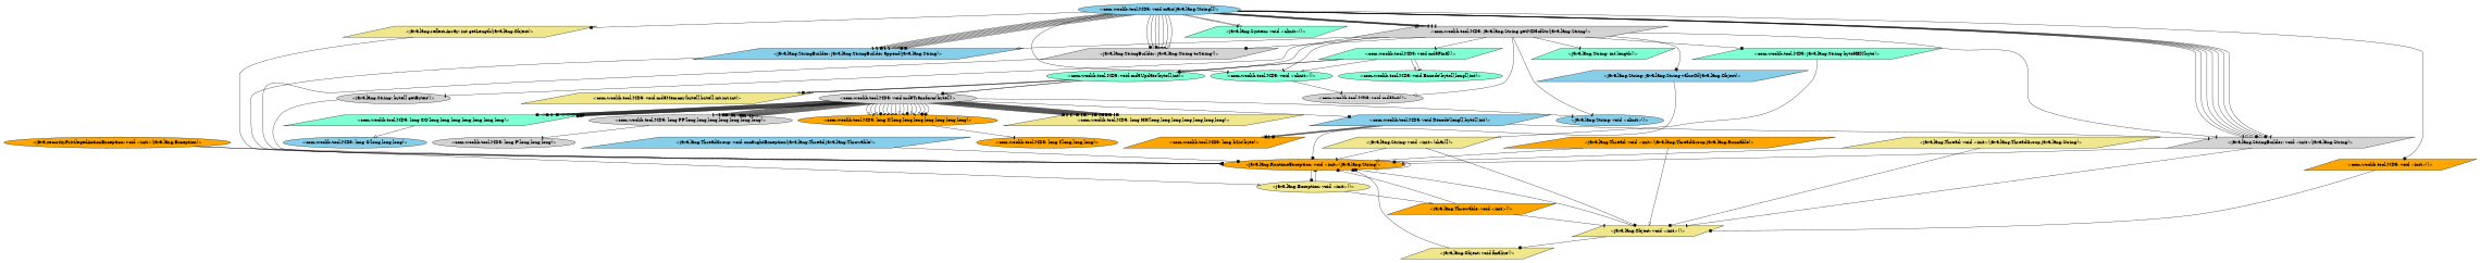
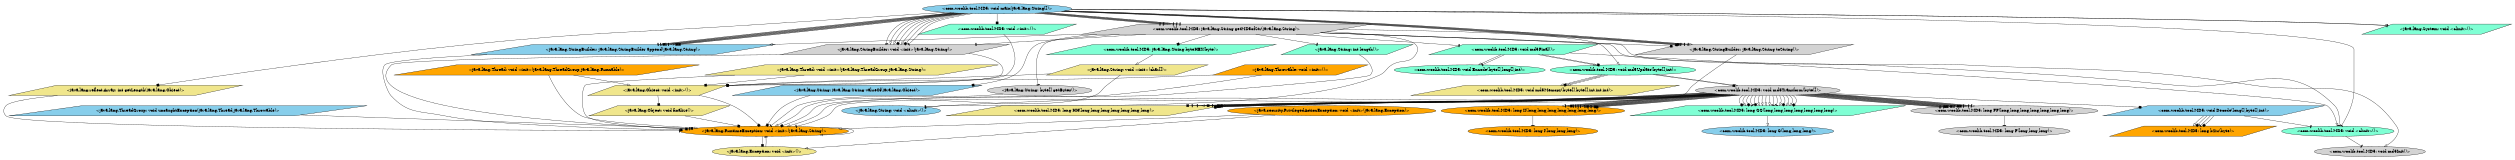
  digraph {
    fontname="DejaVu Serif"
    node [fillcolor=aquamarine fontname="DejaVu Serif" shape=parallelogram style=filled]
    edge [arrowhead=tee fontname="DejaVu Serif"]
    "<com.woolib.tool.MD5: void main(java.lang.String[])>" [fillcolor=skyblue shape=ellipse]
    "<com.woolib.tool.MD5: void <clinit>()>" [shape=ellipse]
    "<java.lang.StringBuilder: void <init>(java.lang.String)>" [fillcolor=lightgrey]
    "<java.lang.reflect.Array: int getLength(java.lang.Object)>" [fillcolor=khaki]
-   "<com.woolib.tool.MD5: void <init>()>" [fillcolor=orange]
+   "<com.woolib.tool.MD5: void <init>()>"
    "<java.lang.System: void <clinit>()>"
    "<java.lang.StringBuilder: java.lang.StringBuilder append(java.lang.String)>" [fillcolor=skyblue]
    "<java.lang.StringBuilder: java.lang.String toString()>" [fillcolor=lightgrey]
    "<com.woolib.tool.MD5: java.lang.String getMD5ofStr(java.lang.String)>" [fillcolor=lightgrey]
    "<com.woolib.tool.MD5: void md5Init()>" [fillcolor=lightgrey shape=ellipse]
    "<java.lang.RuntimeException: void <init>(java.lang.String)>" [fillcolor=orange shape=ellipse]
    "<java.lang.Object: void <init>()>" [fillcolor=khaki]
    "<java.lang.String: void <clinit>()>" [fillcolor=skyblue shape=ellipse]
    "<com.woolib.tool.MD5: java.lang.String byteHEX(byte)>"
    "<java.lang.String: java.lang.String valueOf(java.lang.Object)>" [fillcolor=skyblue]
    "<com.woolib.tool.MD5: void md5Final()>"
    "<com.woolib.tool.MD5: void md5Update(byte[],int)>" [shape=ellipse]
    "<java.lang.String: byte[] getBytes()>" [fillcolor=lightgrey shape=ellipse]
    "<java.lang.String: int length()>"
    "<java.lang.Exception: void <init>()>" [fillcolor=khaki shape=ellipse]
    "<java.lang.Object: void finalize()>" [fillcolor=khaki]
    "<java.lang.ThreadGroup: void uncaughtException(java.lang.Thread,java.lang.Throwable)>" [fillcolor=skyblue]
    "<java.lang.Throwable: void <init>()>" [fillcolor=orange]
    "<java.security.PrivilegedActionException: void <init>(java.lang.Exception)>" [fillcolor=orange shape=ellipse]
    "<java.lang.Thread: void <init>(java.lang.ThreadGroup,java.lang.Runnable)>" [fillcolor=orange]
    "<java.lang.Thread: void <init>(java.lang.ThreadGroup,java.lang.String)>" [fillcolor=khaki]
    "<java.lang.String: void <init>(char[])>" [fillcolor=khaki]
    "<com.woolib.tool.MD5: void Encode(byte[],long[],int)>" [shape=ellipse]
    "<com.woolib.tool.MD5: void md5Memcpy(byte[],byte[],int,int,int)>" [fillcolor=khaki]
    "<com.woolib.tool.MD5: void md5Transform(byte[])>" [fillcolor=lightgrey shape=ellipse]
    "<com.woolib.tool.MD5: void Decode(long[],byte[],int)>" [fillcolor=skyblue]
    "<com.woolib.tool.MD5: long II(long,long,long,long,long,long,long)>" [fillcolor=orange shape=ellipse]
    "<com.woolib.tool.MD5: long HH(long,long,long,long,long,long,long)>" [fillcolor=khaki]
    "<com.woolib.tool.MD5: long GG(long,long,long,long,long,long,long)>"
    "<com.woolib.tool.MD5: long FF(long,long,long,long,long,long,long)>" [fillcolor=lightgrey shape=ellipse]
    "<com.woolib.tool.MD5: long b2iu(byte)>" [fillcolor=orange]
    "<com.woolib.tool.MD5: long I(long,long,long)>" [fillcolor=orange shape=ellipse]
    "<com.woolib.tool.MD5: long G(long,long,long)>" [fillcolor=skyblue shape=ellipse]
    "<com.woolib.tool.MD5: long F(long,long,long)>" [fillcolor=lightgrey shape=ellipse]
    "<com.woolib.tool.MD5: void main(java.lang.String[])>" -> "<com.woolib.tool.MD5: void <clinit>()>"
    "<com.woolib.tool.MD5: void main(java.lang.String[])>" -> "<java.lang.StringBuilder: void <init>(java.lang.String)>"
    "<com.woolib.tool.MD5: void main(java.lang.String[])>" -> "<java.lang.StringBuilder: void <init>(java.lang.String)>" [arrowhead=onormal]
    "<com.woolib.tool.MD5: void main(java.lang.String[])>" -> "<java.lang.StringBuilder: void <init>(java.lang.String)>" [arrowhead=onormal]
    "<com.woolib.tool.MD5: void main(java.lang.String[])>" -> "<java.lang.StringBuilder: void <init>(java.lang.String)>" [arrowhead=box]
    "<com.woolib.tool.MD5: void main(java.lang.String[])>" -> "<java.lang.StringBuilder: void <init>(java.lang.String)>" [arrowhead=onormal]
    "<com.woolib.tool.MD5: void main(java.lang.String[])>" -> "<java.lang.StringBuilder: void <init>(java.lang.String)>" [arrowhead=box]
    "<com.woolib.tool.MD5: void main(java.lang.String[])>" -> "<java.lang.StringBuilder: void <init>(java.lang.String)>"
    "<com.woolib.tool.MD5: void main(java.lang.String[])>" -> "<java.lang.reflect.Array: int getLength(java.lang.Object)>" [arrowhead=box]
    "<com.woolib.tool.MD5: void main(java.lang.String[])>" -> "<com.woolib.tool.MD5: void <init>()>" [arrowhead=box]
    "<com.woolib.tool.MD5: void main(java.lang.String[])>" -> "<java.lang.System: void <clinit>()>"
    "<com.woolib.tool.MD5: void main(java.lang.String[])>" -> "<java.lang.System: void <clinit>()>" [arrowhead=onormal]
    "<com.woolib.tool.MD5: void main(java.lang.String[])>" -> "<java.lang.StringBuilder: java.lang.StringBuilder append(java.lang.String)>"
    "<com.woolib.tool.MD5: void main(java.lang.String[])>" -> "<java.lang.StringBuilder: java.lang.StringBuilder append(java.lang.String)>"
    "<com.woolib.tool.MD5: void main(java.lang.String[])>" -> "<java.lang.StringBuilder: java.lang.StringBuilder append(java.lang.String)>" [arrowhead=box]
    "<com.woolib.tool.MD5: void main(java.lang.String[])>" -> "<java.lang.StringBuilder: java.lang.StringBuilder append(java.lang.String)>"
    "<com.woolib.tool.MD5: void main(java.lang.String[])>" -> "<java.lang.StringBuilder: java.lang.StringBuilder append(java.lang.String)>"
    "<com.woolib.tool.MD5: void main(java.lang.String[])>" -> "<java.lang.StringBuilder: java.lang.StringBuilder append(java.lang.String)>" [arrowhead=onormal]
    "<com.woolib.tool.MD5: void main(java.lang.String[])>" -> "<java.lang.StringBuilder: java.lang.StringBuilder append(java.lang.String)>" [arrowhead=onormal]
    "<com.woolib.tool.MD5: void main(java.lang.String[])>" -> "<java.lang.StringBuilder: java.lang.StringBuilder append(java.lang.String)>" [arrowhead=box]
    "<com.woolib.tool.MD5: void main(java.lang.String[])>" -> "<java.lang.StringBuilder: java.lang.StringBuilder append(java.lang.String)>" [arrowhead=box]
    "<com.woolib.tool.MD5: void main(java.lang.String[])>" -> "<java.lang.StringBuilder: java.lang.String toString()>" [arrowhead=box]
    "<com.woolib.tool.MD5: void main(java.lang.String[])>" -> "<java.lang.StringBuilder: java.lang.String toString()>" [arrowhead=onormal]
    "<com.woolib.tool.MD5: void main(java.lang.String[])>" -> "<java.lang.StringBuilder: java.lang.String toString()>" [arrowhead=box]
    "<com.woolib.tool.MD5: void main(java.lang.String[])>" -> "<java.lang.StringBuilder: java.lang.String toString()>"
    "<com.woolib.tool.MD5: void main(java.lang.String[])>" -> "<java.lang.StringBuilder: java.lang.String toString()>"
    "<com.woolib.tool.MD5: void main(java.lang.String[])>" -> "<java.lang.StringBuilder: java.lang.String toString()>"
    "<com.woolib.tool.MD5: void main(java.lang.String[])>" -> "<java.lang.StringBuilder: java.lang.String toString()>" [arrowhead=onormal]
    "<com.woolib.tool.MD5: void main(java.lang.String[])>" -> "<com.woolib.tool.MD5: java.lang.String getMD5ofStr(java.lang.String)>"
    "<com.woolib.tool.MD5: void main(java.lang.String[])>" -> "<com.woolib.tool.MD5: java.lang.String getMD5ofStr(java.lang.String)>"
    "<com.woolib.tool.MD5: void main(java.lang.String[])>" -> "<com.woolib.tool.MD5: java.lang.String getMD5ofStr(java.lang.String)>" [arrowhead=onormal]
    "<com.woolib.tool.MD5: void main(java.lang.String[])>" -> "<com.woolib.tool.MD5: java.lang.String getMD5ofStr(java.lang.String)>" [arrowhead=onormal]
    "<com.woolib.tool.MD5: void main(java.lang.String[])>" -> "<com.woolib.tool.MD5: java.lang.String getMD5ofStr(java.lang.String)>"
    "<com.woolib.tool.MD5: void main(java.lang.String[])>" -> "<com.woolib.tool.MD5: java.lang.String getMD5ofStr(java.lang.String)>"
    "<com.woolib.tool.MD5: void main(java.lang.String[])>" -> "<com.woolib.tool.MD5: java.lang.String getMD5ofStr(java.lang.String)>"
    "<com.woolib.tool.MD5: void <clinit>()>" -> "<com.woolib.tool.MD5: void md5Init()>"
    "<java.lang.StringBuilder: void <init>(java.lang.String)>" -> "<java.lang.RuntimeException: void <init>(java.lang.String)>"
    "<java.lang.StringBuilder: void <init>(java.lang.String)>" -> "<java.lang.Object: void <init>()>"
    "<java.lang.reflect.Array: int getLength(java.lang.Object)>" -> "<java.lang.RuntimeException: void <init>(java.lang.String)>"
    "<com.woolib.tool.MD5: void <init>()>" -> "<java.lang.Object: void <init>()>" [arrowhead=box]
    "<java.lang.StringBuilder: java.lang.StringBuilder append(java.lang.String)>" -> "<java.lang.RuntimeException: void <init>(java.lang.String)>" [arrowhead=box]
    "<java.lang.StringBuilder: java.lang.String toString()>" -> "<java.lang.RuntimeException: void <init>(java.lang.String)>"
    "<com.woolib.tool.MD5: java.lang.String getMD5ofStr(java.lang.String)>" -> "<com.woolib.tool.MD5: void <clinit>()>"
    "<com.woolib.tool.MD5: java.lang.String getMD5ofStr(java.lang.String)>" -> "<java.lang.StringBuilder: void <init>(java.lang.String)>"
    "<com.woolib.tool.MD5: java.lang.String getMD5ofStr(java.lang.String)>" -> "<java.lang.StringBuilder: java.lang.StringBuilder append(java.lang.String)>" [arrowhead=onormal]
    "<com.woolib.tool.MD5: java.lang.String getMD5ofStr(java.lang.String)>" -> "<java.lang.StringBuilder: java.lang.String toString()>" [arrowhead=box]
    "<com.woolib.tool.MD5: java.lang.String getMD5ofStr(java.lang.String)>" -> "<com.woolib.tool.MD5: void md5Init()>" [arrowhead=onormal]
    "<com.woolib.tool.MD5: java.lang.String getMD5ofStr(java.lang.String)>" -> "<java.lang.String: void <clinit>()>"
    "<com.woolib.tool.MD5: java.lang.String getMD5ofStr(java.lang.String)>" -> "<com.woolib.tool.MD5: java.lang.String byteHEX(byte)>" [arrowhead=box]
    "<com.woolib.tool.MD5: java.lang.String getMD5ofStr(java.lang.String)>" -> "<java.lang.String: java.lang.String valueOf(java.lang.Object)>" [arrowhead=box]
    "<com.woolib.tool.MD5: java.lang.String getMD5ofStr(java.lang.String)>" -> "<com.woolib.tool.MD5: void md5Final()>"
    "<com.woolib.tool.MD5: java.lang.String getMD5ofStr(java.lang.String)>" -> "<com.woolib.tool.MD5: void md5Update(byte[],int)>" [arrowhead=onormal]
    "<com.woolib.tool.MD5: java.lang.String getMD5ofStr(java.lang.String)>" -> "<java.lang.String: byte[] getBytes()>"
    "<com.woolib.tool.MD5: java.lang.String getMD5ofStr(java.lang.String)>" -> "<java.lang.String: int length()>"
    "<java.lang.RuntimeException: void <init>(java.lang.String)>" -> "<java.lang.RuntimeException: void <init>(java.lang.String)>" [arrowhead=onormal]
    "<java.lang.RuntimeException: void <init>(java.lang.String)>" -> "<java.lang.Exception: void <init>()>" [arrowhead=box]
    "<java.lang.Object: void <init>()>" -> "<java.lang.RuntimeException: void <init>(java.lang.String)>" [arrowhead=box]
    "<java.lang.Object: void <init>()>" -> "<java.lang.Object: void finalize()>" [arrowhead=box]
    "<com.woolib.tool.MD5: java.lang.String byteHEX(byte)>" -> "<java.lang.String: void <init>(char[])>" [arrowhead=onormal]
    "<java.lang.String: java.lang.String valueOf(java.lang.Object)>" -> "<java.lang.RuntimeException: void <init>(java.lang.String)>" [arrowhead=box]
    "<com.woolib.tool.MD5: void md5Final()>" -> "<com.woolib.tool.MD5: void <clinit>()>" [arrowhead=onormal]
    "<com.woolib.tool.MD5: void md5Final()>" -> "<com.woolib.tool.MD5: void md5Update(byte[],int)>" [arrowhead=onormal]
    "<com.woolib.tool.MD5: void md5Final()>" -> "<com.woolib.tool.MD5: void md5Update(byte[],int)>" [arrowhead=box]
    "<com.woolib.tool.MD5: void md5Final()>" -> "<com.woolib.tool.MD5: void Encode(byte[],long[],int)>" [arrowhead=onormal]
    "<com.woolib.tool.MD5: void md5Final()>" -> "<com.woolib.tool.MD5: void Encode(byte[],long[],int)>"
    "<com.woolib.tool.MD5: void md5Update(byte[],int)>" -> "<com.woolib.tool.MD5: void md5Memcpy(byte[],byte[],int,int,int)>" [arrowhead=onormal]
    "<com.woolib.tool.MD5: void md5Update(byte[],int)>" -> "<com.woolib.tool.MD5: void md5Memcpy(byte[],byte[],int,int,int)>" [arrowhead=box]
    "<com.woolib.tool.MD5: void md5Update(byte[],int)>" -> "<com.woolib.tool.MD5: void md5Memcpy(byte[],byte[],int,int,int)>" [arrowhead=onormal]
    "<com.woolib.tool.MD5: void md5Update(byte[],int)>" -> "<com.woolib.tool.MD5: void md5Transform(byte[])>" [arrowhead=box]
    "<com.woolib.tool.MD5: void md5Update(byte[],int)>" -> "<com.woolib.tool.MD5: void md5Transform(byte[])>" [arrowhead=onormal]
    "<java.lang.String: byte[] getBytes()>" -> "<java.lang.RuntimeException: void <init>(java.lang.String)>"
+   "<java.lang.String: int length()>" -> "<java.lang.RuntimeException: void <init>(java.lang.String)>" [arrowhead=onormal]
    "<java.lang.Exception: void <init>()>" -> "<java.lang.RuntimeException: void <init>(java.lang.String)>"
-   "<java.lang.Exception: void <init>()>" -> "<java.lang.Throwable: void <init>()>" [arrowhead=onormal]
    "<java.lang.Object: void finalize()>" -> "<java.lang.RuntimeException: void <init>(java.lang.String)>" [arrowhead=box]
    "<java.lang.ThreadGroup: void uncaughtException(java.lang.Thread,java.lang.Throwable)>" -> "<java.lang.RuntimeException: void <init>(java.lang.String)>" [arrowhead=box]
    "<java.lang.Throwable: void <init>()>" -> "<java.lang.RuntimeException: void <init>(java.lang.String)>" [arrowhead=box]
    "<java.lang.Throwable: void <init>()>" -> "<java.lang.Object: void <init>()>"
    "<java.security.PrivilegedActionException: void <init>(java.lang.Exception)>" -> "<java.lang.RuntimeException: void <init>(java.lang.String)>" [arrowhead=onormal]
    "<java.security.PrivilegedActionException: void <init>(java.lang.Exception)>" -> "<java.lang.Exception: void <init>()>" [arrowhead=onormal]
    "<java.lang.Thread: void <init>(java.lang.ThreadGroup,java.lang.Runnable)>" -> "<java.lang.RuntimeException: void <init>(java.lang.String)>" [arrowhead=onormal]
    "<java.lang.Thread: void <init>(java.lang.ThreadGroup,java.lang.Runnable)>" -> "<java.lang.Object: void <init>()>" [arrowhead=onormal]
    "<java.lang.Thread: void <init>(java.lang.ThreadGroup,java.lang.String)>" -> "<java.lang.RuntimeException: void <init>(java.lang.String)>" [arrowhead=box]
    "<java.lang.Thread: void <init>(java.lang.ThreadGroup,java.lang.String)>" -> "<java.lang.Object: void <init>()>" [arrowhead=box]
-   "<java.lang.String: void <init>(char[])>" -> "<java.lang.RuntimeException: void <init>(java.lang.String)>"
+   "<java.lang.String: void <init>(char[])>" -> "<java.lang.RuntimeException: void <init>(java.lang.String)>" [arrowhead=onormal]
    "<java.lang.String: void <init>(char[])>" -> "<java.lang.Object: void <init>()>" [arrowhead=box]
    "<com.woolib.tool.MD5: void md5Transform(byte[])>" -> "<java.lang.String: void <clinit>()>"
    "<com.woolib.tool.MD5: void md5Transform(byte[])>" -> "<com.woolib.tool.MD5: void Decode(long[],byte[],int)>" [arrowhead=box]
    "<com.woolib.tool.MD5: void md5Transform(byte[])>" -> "<com.woolib.tool.MD5: long II(long,long,long,long,long,long,long)>" [arrowhead=onormal]
    "<com.woolib.tool.MD5: void md5Transform(byte[])>" -> "<com.woolib.tool.MD5: long II(long,long,long,long,long,long,long)>"
    "<com.woolib.tool.MD5: void md5Transform(byte[])>" -> "<com.woolib.tool.MD5: long II(long,long,long,long,long,long,long)>" [arrowhead=onormal]
    "<com.woolib.tool.MD5: void md5Transform(byte[])>" -> "<com.woolib.tool.MD5: long II(long,long,long,long,long,long,long)>" [arrowhead=box]
    "<com.woolib.tool.MD5: void md5Transform(byte[])>" -> "<com.woolib.tool.MD5: long II(long,long,long,long,long,long,long)>"
    "<com.woolib.tool.MD5: void md5Transform(byte[])>" -> "<com.woolib.tool.MD5: long II(long,long,long,long,long,long,long)>"
    "<com.woolib.tool.MD5: void md5Transform(byte[])>" -> "<com.woolib.tool.MD5: long II(long,long,long,long,long,long,long)>"
    "<com.woolib.tool.MD5: void md5Transform(byte[])>" -> "<com.woolib.tool.MD5: long II(long,long,long,long,long,long,long)>"
    "<com.woolib.tool.MD5: void md5Transform(byte[])>" -> "<com.woolib.tool.MD5: long II(long,long,long,long,long,long,long)>" [arrowhead=onormal]
    "<com.woolib.tool.MD5: void md5Transform(byte[])>" -> "<com.woolib.tool.MD5: long II(long,long,long,long,long,long,long)>"
    "<com.woolib.tool.MD5: void md5Transform(byte[])>" -> "<com.woolib.tool.MD5: long II(long,long,long,long,long,long,long)>" [arrowhead=box]
    "<com.woolib.tool.MD5: void md5Transform(byte[])>" -> "<com.woolib.tool.MD5: long II(long,long,long,long,long,long,long)>" [arrowhead=onormal]
    "<com.woolib.tool.MD5: void md5Transform(byte[])>" -> "<com.woolib.tool.MD5: long II(long,long,long,long,long,long,long)>"
    "<com.woolib.tool.MD5: void md5Transform(byte[])>" -> "<com.woolib.tool.MD5: long II(long,long,long,long,long,long,long)>" [arrowhead=onormal]
    "<com.woolib.tool.MD5: void md5Transform(byte[])>" -> "<com.woolib.tool.MD5: long II(long,long,long,long,long,long,long)>" [arrowhead=box]
    "<com.woolib.tool.MD5: void md5Transform(byte[])>" -> "<com.woolib.tool.MD5: long II(long,long,long,long,long,long,long)>" [arrowhead=box]
    "<com.woolib.tool.MD5: void md5Transform(byte[])>" -> "<com.woolib.tool.MD5: long HH(long,long,long,long,long,long,long)>" [arrowhead=box]
    "<com.woolib.tool.MD5: void md5Transform(byte[])>" -> "<com.woolib.tool.MD5: long HH(long,long,long,long,long,long,long)>"
    "<com.woolib.tool.MD5: void md5Transform(byte[])>" -> "<com.woolib.tool.MD5: long HH(long,long,long,long,long,long,long)>"
    "<com.woolib.tool.MD5: void md5Transform(byte[])>" -> "<com.woolib.tool.MD5: long HH(long,long,long,long,long,long,long)>" [arrowhead=onormal]
    "<com.woolib.tool.MD5: void md5Transform(byte[])>" -> "<com.woolib.tool.MD5: long HH(long,long,long,long,long,long,long)>" [arrowhead=box]
    "<com.woolib.tool.MD5: void md5Transform(byte[])>" -> "<com.woolib.tool.MD5: long HH(long,long,long,long,long,long,long)>"
    "<com.woolib.tool.MD5: void md5Transform(byte[])>" -> "<com.woolib.tool.MD5: long HH(long,long,long,long,long,long,long)>" [arrowhead=box]
    "<com.woolib.tool.MD5: void md5Transform(byte[])>" -> "<com.woolib.tool.MD5: long HH(long,long,long,long,long,long,long)>" [arrowhead=onormal]
    "<com.woolib.tool.MD5: void md5Transform(byte[])>" -> "<com.woolib.tool.MD5: long HH(long,long,long,long,long,long,long)>"
    "<com.woolib.tool.MD5: void md5Transform(byte[])>" -> "<com.woolib.tool.MD5: long HH(long,long,long,long,long,long,long)>" [arrowhead=box]
    "<com.woolib.tool.MD5: void md5Transform(byte[])>" -> "<com.woolib.tool.MD5: long HH(long,long,long,long,long,long,long)>"
    "<com.woolib.tool.MD5: void md5Transform(byte[])>" -> "<com.woolib.tool.MD5: long HH(long,long,long,long,long,long,long)>" [arrowhead=box]
    "<com.woolib.tool.MD5: void md5Transform(byte[])>" -> "<com.woolib.tool.MD5: long HH(long,long,long,long,long,long,long)>" [arrowhead=box]
    "<com.woolib.tool.MD5: void md5Transform(byte[])>" -> "<com.woolib.tool.MD5: long HH(long,long,long,long,long,long,long)>" [arrowhead=box]
    "<com.woolib.tool.MD5: void md5Transform(byte[])>" -> "<com.woolib.tool.MD5: long HH(long,long,long,long,long,long,long)>"
    "<com.woolib.tool.MD5: void md5Transform(byte[])>" -> "<com.woolib.tool.MD5: long HH(long,long,long,long,long,long,long)>" [arrowhead=box]
    "<com.woolib.tool.MD5: void md5Transform(byte[])>" -> "<com.woolib.tool.MD5: long GG(long,long,long,long,long,long,long)>" [arrowhead=box]
    "<com.woolib.tool.MD5: void md5Transform(byte[])>" -> "<com.woolib.tool.MD5: long GG(long,long,long,long,long,long,long)>" [arrowhead=onormal]
    "<com.woolib.tool.MD5: void md5Transform(byte[])>" -> "<com.woolib.tool.MD5: long GG(long,long,long,long,long,long,long)>" [arrowhead=box]
    "<com.woolib.tool.MD5: void md5Transform(byte[])>" -> "<com.woolib.tool.MD5: long GG(long,long,long,long,long,long,long)>"
    "<com.woolib.tool.MD5: void md5Transform(byte[])>" -> "<com.woolib.tool.MD5: long GG(long,long,long,long,long,long,long)>" [arrowhead=box]
    "<com.woolib.tool.MD5: void md5Transform(byte[])>" -> "<com.woolib.tool.MD5: long GG(long,long,long,long,long,long,long)>" [arrowhead=onormal]
    "<com.woolib.tool.MD5: void md5Transform(byte[])>" -> "<com.woolib.tool.MD5: long GG(long,long,long,long,long,long,long)>" [arrowhead=onormal]
    "<com.woolib.tool.MD5: void md5Transform(byte[])>" -> "<com.woolib.tool.MD5: long GG(long,long,long,long,long,long,long)>" [arrowhead=onormal]
    "<com.woolib.tool.MD5: void md5Transform(byte[])>" -> "<com.woolib.tool.MD5: long GG(long,long,long,long,long,long,long)>" [arrowhead=onormal]
    "<com.woolib.tool.MD5: void md5Transform(byte[])>" -> "<com.woolib.tool.MD5: long GG(long,long,long,long,long,long,long)>"
    "<com.woolib.tool.MD5: void md5Transform(byte[])>" -> "<com.woolib.tool.MD5: long GG(long,long,long,long,long,long,long)>"
    "<com.woolib.tool.MD5: void md5Transform(byte[])>" -> "<com.woolib.tool.MD5: long GG(long,long,long,long,long,long,long)>" [arrowhead=onormal]
    "<com.woolib.tool.MD5: void md5Transform(byte[])>" -> "<com.woolib.tool.MD5: long GG(long,long,long,long,long,long,long)>" [arrowhead=box]
    "<com.woolib.tool.MD5: void md5Transform(byte[])>" -> "<com.woolib.tool.MD5: long GG(long,long,long,long,long,long,long)>" [arrowhead=onormal]
    "<com.woolib.tool.MD5: void md5Transform(byte[])>" -> "<com.woolib.tool.MD5: long GG(long,long,long,long,long,long,long)>" [arrowhead=onormal]
    "<com.woolib.tool.MD5: void md5Transform(byte[])>" -> "<com.woolib.tool.MD5: long GG(long,long,long,long,long,long,long)>" [arrowhead=box]
    "<com.woolib.tool.MD5: void md5Transform(byte[])>" -> "<com.woolib.tool.MD5: long FF(long,long,long,long,long,long,long)>"
    "<com.woolib.tool.MD5: void md5Transform(byte[])>" -> "<com.woolib.tool.MD5: long FF(long,long,long,long,long,long,long)>" [arrowhead=onormal]
    "<com.woolib.tool.MD5: void md5Transform(byte[])>" -> "<com.woolib.tool.MD5: long FF(long,long,long,long,long,long,long)>"
    "<com.woolib.tool.MD5: void md5Transform(byte[])>" -> "<com.woolib.tool.MD5: long FF(long,long,long,long,long,long,long)>" [arrowhead=box]
    "<com.woolib.tool.MD5: void md5Transform(byte[])>" -> "<com.woolib.tool.MD5: long FF(long,long,long,long,long,long,long)>" [arrowhead=box]
    "<com.woolib.tool.MD5: void md5Transform(byte[])>" -> "<com.woolib.tool.MD5: long FF(long,long,long,long,long,long,long)>" [arrowhead=onormal]
    "<com.woolib.tool.MD5: void md5Transform(byte[])>" -> "<com.woolib.tool.MD5: long FF(long,long,long,long,long,long,long)>" [arrowhead=box]
    "<com.woolib.tool.MD5: void md5Transform(byte[])>" -> "<com.woolib.tool.MD5: long FF(long,long,long,long,long,long,long)>"
    "<com.woolib.tool.MD5: void md5Transform(byte[])>" -> "<com.woolib.tool.MD5: long FF(long,long,long,long,long,long,long)>" [arrowhead=onormal]
    "<com.woolib.tool.MD5: void md5Transform(byte[])>" -> "<com.woolib.tool.MD5: long FF(long,long,long,long,long,long,long)>" [arrowhead=box]
    "<com.woolib.tool.MD5: void md5Transform(byte[])>" -> "<com.woolib.tool.MD5: long FF(long,long,long,long,long,long,long)>" [arrowhead=box]
    "<com.woolib.tool.MD5: void md5Transform(byte[])>" -> "<com.woolib.tool.MD5: long FF(long,long,long,long,long,long,long)>"
    "<com.woolib.tool.MD5: void md5Transform(byte[])>" -> "<com.woolib.tool.MD5: long FF(long,long,long,long,long,long,long)>" [arrowhead=onormal]
    "<com.woolib.tool.MD5: void md5Transform(byte[])>" -> "<com.woolib.tool.MD5: long FF(long,long,long,long,long,long,long)>"
    "<com.woolib.tool.MD5: void md5Transform(byte[])>" -> "<com.woolib.tool.MD5: long FF(long,long,long,long,long,long,long)>"
    "<com.woolib.tool.MD5: void md5Transform(byte[])>" -> "<com.woolib.tool.MD5: long FF(long,long,long,long,long,long,long)>" [arrowhead=onormal]
-   "<com.woolib.tool.MD5: void Decode(long[],byte[],int)>" -> "<java.lang.StringBuilder: void <init>(java.lang.String)>"
+   "<com.woolib.tool.MD5: void Decode(long[],byte[],int)>" -> "<com.woolib.tool.MD5: void <clinit>()>"
    "<com.woolib.tool.MD5: void Decode(long[],byte[],int)>" -> "<com.woolib.tool.MD5: long b2iu(byte)>" [arrowhead=onormal]
    "<com.woolib.tool.MD5: void Decode(long[],byte[],int)>" -> "<com.woolib.tool.MD5: long b2iu(byte)>" [arrowhead=box]
    "<com.woolib.tool.MD5: void Decode(long[],byte[],int)>" -> "<com.woolib.tool.MD5: long b2iu(byte)>"
    "<com.woolib.tool.MD5: void Decode(long[],byte[],int)>" -> "<com.woolib.tool.MD5: long b2iu(byte)>" [arrowhead=box]
    "<com.woolib.tool.MD5: long II(long,long,long,long,long,long,long)>" -> "<com.woolib.tool.MD5: long I(long,long,long)>"
    "<com.woolib.tool.MD5: long GG(long,long,long,long,long,long,long)>" -> "<com.woolib.tool.MD5: long G(long,long,long)>" [arrowhead=onormal]
    "<com.woolib.tool.MD5: long FF(long,long,long,long,long,long,long)>" -> "<com.woolib.tool.MD5: long F(long,long,long)>"
  }
